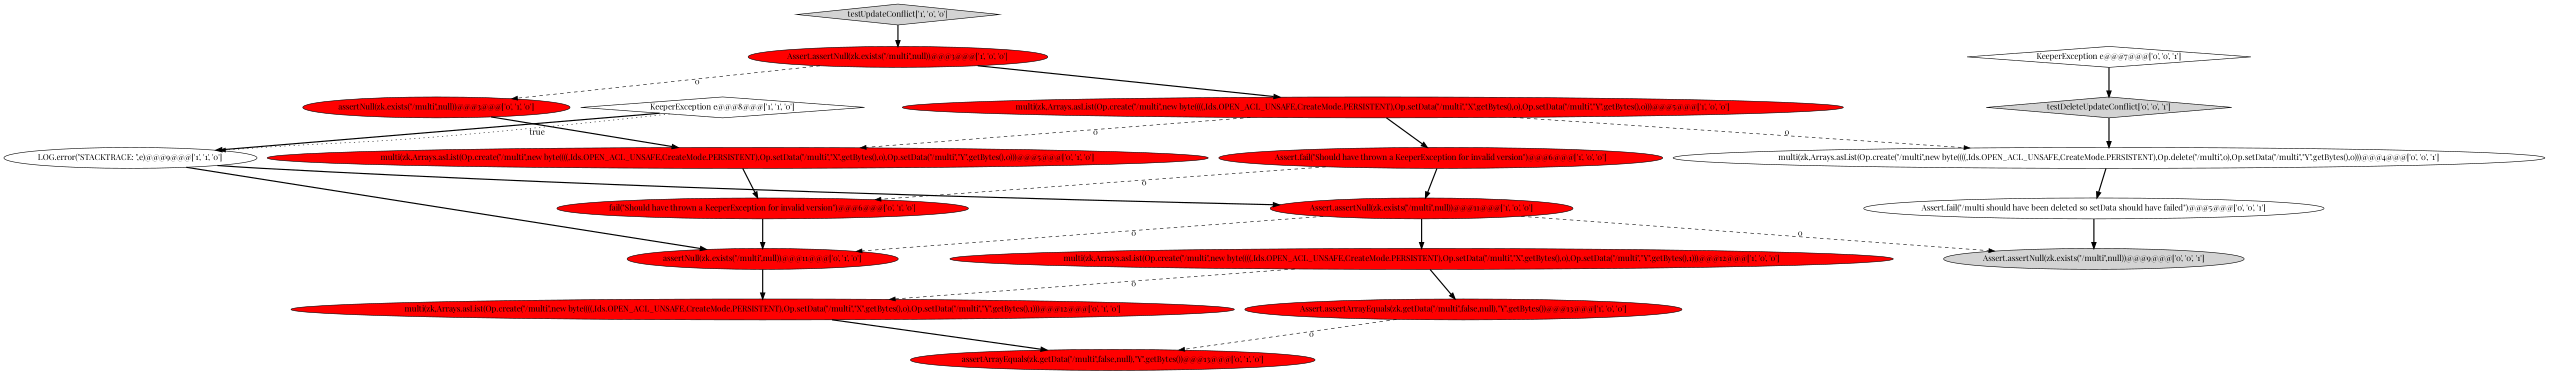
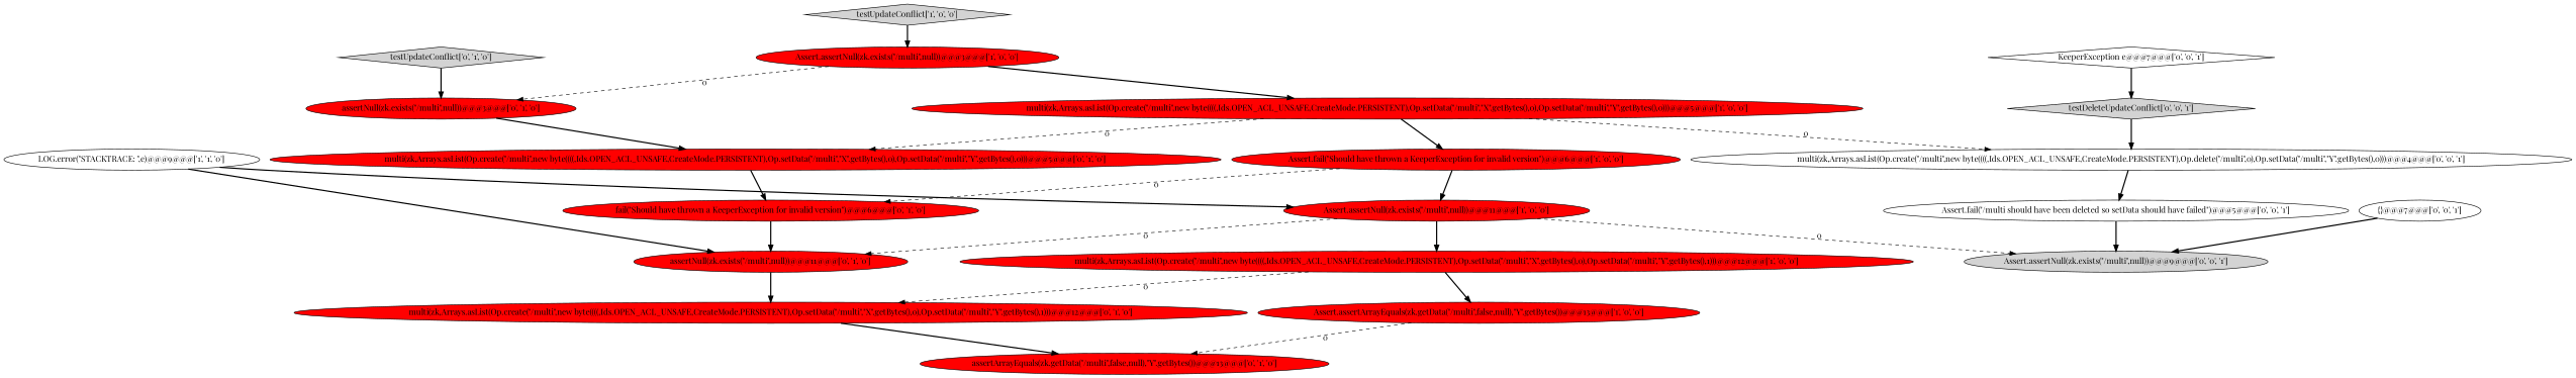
  digraph {
    fontname="Playfair Display"
    node [fillcolor=red fontname="Playfair Display" shape=ellipse style=filled]
    edge [fontname="Playfair Display" style=bold]
    n1 [fillcolor=lightgray label="testUpdateConflict['1', '0', '0']" shape=diamond]
    n2 [label="Assert.assertNull(zk.exists(\"/multi\",null))@@@3@@@['1', '0', '0']"]
    n3 [label="assertNull(zk.exists(\"/multi\",null))@@@3@@@['0', '1', '0']"]
    n4 [label="multi(zk,Arrays.asList(Op.create(\"/multi\",new byte((((,Ids.OPEN_ACL_UNSAFE,CreateMode.PERSISTENT),Op.setData(\"/multi\",\"X\".getBytes(),0),Op.setData(\"/multi\",\"Y\".getBytes(),0)))@@@5@@@['1', '0', '0']"]
    n5 [label="assertNull(zk.exists(\"/multi\",null))@@@11@@@['0', '1', '0']"]
    n6 [label="multi(zk,Arrays.asList(Op.create(\"/multi\",new byte((((,Ids.OPEN_ACL_UNSAFE,CreateMode.PERSISTENT),Op.setData(\"/multi\",\"X\".getBytes(),0),Op.setData(\"/multi\",\"Y\".getBytes(),1)))@@@12@@@['0', '1', '0']"]
    n7 [label="assertArrayEquals(zk.getData(\"/multi\",false,null),\"Y\".getBytes())@@@13@@@['0', '1', '0']"]
    n8 [label="multi(zk,Arrays.asList(Op.create(\"/multi\",new byte((((,Ids.OPEN_ACL_UNSAFE,CreateMode.PERSISTENT),Op.setData(\"/multi\",\"X\".getBytes(),0),Op.setData(\"/multi\",\"Y\".getBytes(),1)))@@@12@@@['1', '0', '0']"]
    n9 [label="Assert.assertArrayEquals(zk.getData(\"/multi\",false,null),\"Y\".getBytes())@@@13@@@['1', '0', '0']"]
    n10 [label="multi(zk,Arrays.asList(Op.create(\"/multi\",new byte((((,Ids.OPEN_ACL_UNSAFE,CreateMode.PERSISTENT),Op.setData(\"/multi\",\"X\".getBytes(),0),Op.setData(\"/multi\",\"Y\".getBytes(),0)))@@@5@@@['0', '1', '0']"]
    n11 [label="fail(\"Should have thrown a KeeperException for invalid version\")@@@6@@@['0', '1', '0']"]
    n12 [label="Assert.fail(\"Should have thrown a KeeperException for invalid version\")@@@6@@@['1', '0', '0']"]
    n13 [fillcolor=white label="multi(zk,Arrays.asList(Op.create(\"/multi\",new byte((((,Ids.OPEN_ACL_UNSAFE,CreateMode.PERSISTENT),Op.delete(\"/multi\",0),Op.setData(\"/multi\",\"Y\".getBytes(),0)))@@@4@@@['0', '0', '1']"]
    n14 [label="Assert.assertNull(zk.exists(\"/multi\",null))@@@11@@@['1', '0', '0']"]
    n15 [fillcolor=white label="Assert.fail(\"/multi should have been deleted so setData should have failed\")@@@5@@@['0', '0', '1']"]
    n16 [fillcolor=lightgray label="Assert.assertNull(zk.exists(\"/multi\",null))@@@9@@@['0', '0', '1']"]
+   n17 [fillcolor=lightgray label="testUpdateConflict['0', '1', '0']" shape=diamond]
    n18 [fillcolor=white label="LOG.error(\"STACKTRACE: \",e)@@@9@@@['1', '1', '0']"]
-   n20 [fillcolor=white label="KeeperException e@@@8@@@['1', '1', '0']" shape=diamond]
+   n19 [fillcolor=white label="{}@@@7@@@['0', '0', '1']"]
    n21 [fillcolor=white label="KeeperException e@@@7@@@['0', '0', '1']" shape=diamond]
    n22 [fillcolor=lightgray label="testDeleteUpdateConflict['0', '0', '1']" shape=diamond]
    n1 -> n2
    n2 -> n3 [label=0 style=dashed]
    n2 -> n4
    n3 -> n10
    n4 -> n10 [label=0 style=dashed]
    n4 -> n12
    n4 -> n13 [label=0 style=dashed]
    n5 -> n6
    n6 -> n7
    n8 -> n6 [label=0 style=dashed]
    n8 -> n9
    n9 -> n7 [label=0 style=dashed]
    n10 -> n11
    n11 -> n5
    n12 -> n11 [label=0 style=dashed]
    n12 -> n14
    n13 -> n15
    n14 -> n5 [label=0 style=dashed]
    n14 -> n8
    n14 -> n16 [label=0 style=dashed]
    n15 -> n16
+   n17 -> n3
    n18 -> n5
    n18 -> n14
-   n20 -> n18
-   n20 -> n18 [label=true style=dotted]
+   n19 -> n16
    n21 -> n22
    n22 -> n13
  }
